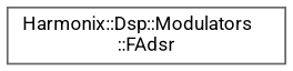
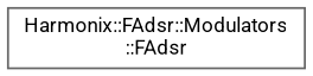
  digraph {
    rankdir=TB
    fontname=Roboto
-   n1 [color=grey40 fillcolor=white fontname=Roboto fontsize=10 height=0.2 label="Harmonix::Dsp::Modulators\l::FAdsr" shape=box style=filled width=0.4]
+   n1 [color=grey40 fillcolor=white fontname=Roboto fontsize=10 height=0.2 label="Harmonix::FAdsr::Modulators\l::FAdsr" shape=box style=filled width=0.4]
  }
